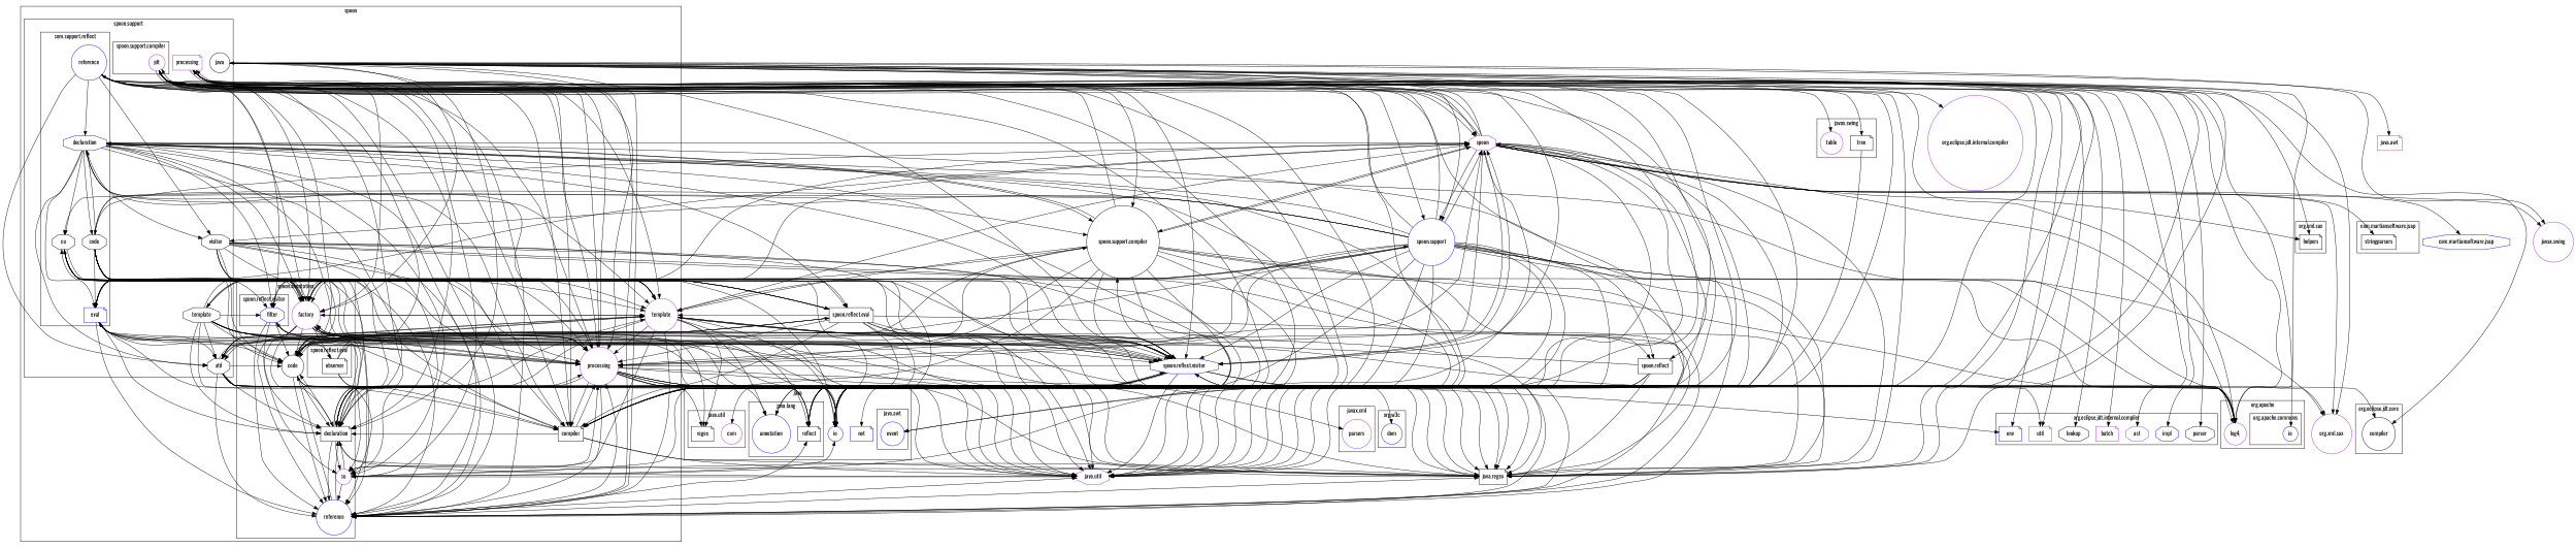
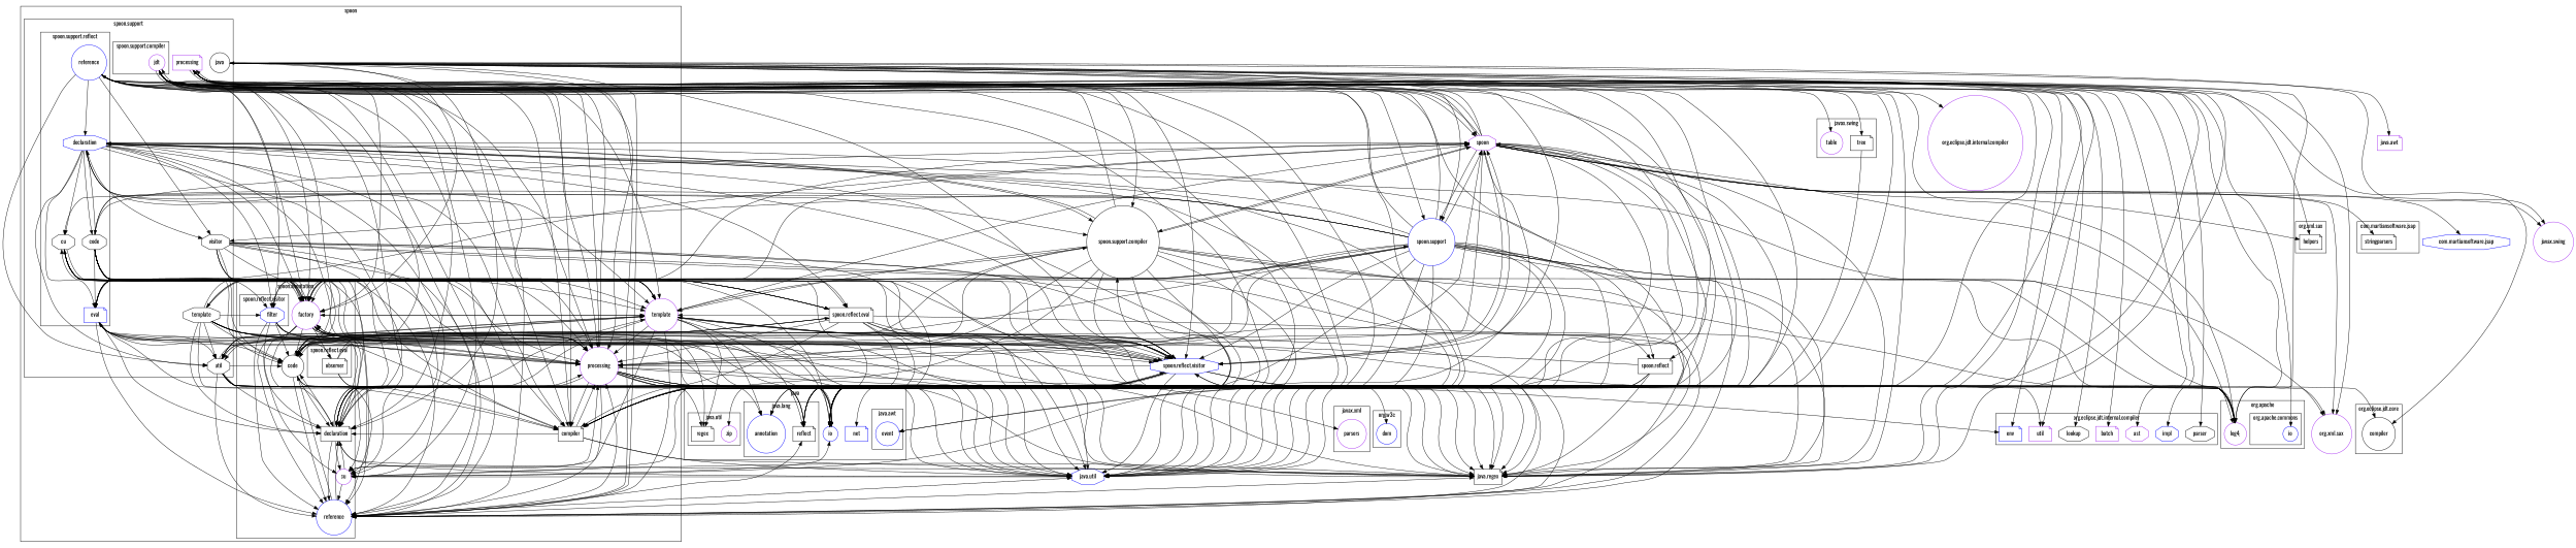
  digraph {
    compound=true
    fontname=Oswald
    node [color=black fontname=Oswald shape=circle]
    edge [fontname=Oswald]
    n1 [label=tree shape=note]
    n2 [color=purple label=table]
    n3 [color=purple label=parsers]
    n4 [color=blue label=io]
    n5 [color=purple label=log4j]
    n6 [label=helpers shape=note]
    n7 [color=blue label=env shape=note]
    n8 [color=purple label=util shape=note]
    n9 [label=lookup shape=octagon]
    n10 [color=purple label=batch shape=note]
    n11 [color=purple label=ast shape=octagon]
    n12 [color=blue label=impl shape=octagon]
    n13 [label=parser shape=octagon]
    n14 [label=compiler]
    n15 [color=blue label=dom]
    n16 [label=cu shape=octagon]
    n17 [color=blue label=eval shape=note]
    n18 [color=blue label=declaration shape=octagon]
    n19 [label=code shape=octagon]
    n20 [color=blue label=reference]
    n21 [color=purple label=jdt]
    n22 [label=util shape=octagon]
    n23 [color=purple label=processing shape=note]
    n24 [label=java]
    n25 [label=template shape=octagon]
    n26 [label=visitor shape=octagon]
    n27 [color=blue label=filter shape=octagon]
    n28 [label=observer shape=note]
    n29 [label=code]
    n30 [label=declaration shape=note]
    n31 [color=blue label=reference]
    n32 [color=purple label=factory]
    n33 [color=purple label=cu]
    n34 [color=purple label=processing]
    n35 [color=purple label=template]
    n36 [label=compiler shape=note]
-   n37 [color=purple label=com]
+   n37 [color=purple label=zip]
    n38 [label=regex shape=note]
    n39 [label=reflect shape=note]
    n40 [color=blue label=annotation]
    n41 [color=blue label=event]
    n42 [color=blue label=io]
    n43 [color=blue label=net shape=note]
    n44 [label=stringparsers shape=note]
-   "java.util" [color=purple shape=octagon]
+   "java.util" [color=blue shape=octagon]
    n46 [label="java.regex" shape=note]
    spoon [color=purple shape=octagon]
    "spoon.reflect.visitor" [color=blue shape=octagon]
    "spoon.reflect.eval" [shape=note]
    "spoon.support.compiler"
    "spoon.support" [color=blue]
    "org.eclipse.jdt.internal.compiler" [color=purple]
    "org.xml.sax" [color=purple]
    "spoon.reflect" [shape=note]
    "javax.swing" [color=purple]
    "java.awt" [color=purple shape=note]
    "com.martiansoftware.jsap" [color=blue shape=octagon]
    subgraph cluster_1 {
      label="javax.swing"
      rankdir=LR
      n1
      n2
    }
    subgraph cluster_2 {
      label="javax.xml"
      rankdir=LR
      n3
    }
    subgraph cluster_3 {
      label="org.apache"
      rankdir=LR
      n5
      subgraph cluster_4 {
        label="org.apache.commons"
        rankdir=LR
        n4
      }
    }
    subgraph cluster_5 {
      label="org.xml.sax"
      rankdir=LR
      n6
    }
    subgraph cluster_6 {
      label="org.eclipse.jdt.internal.compiler"
      rankdir=LR
      n7
      n8
      n9
      n10
      n11
      n12
      n13
    }
    subgraph cluster_7 {
      label="org.eclipse.jdt.core"
      rankdir=LR
      n14
    }
    subgraph cluster_8 {
      label="org.w3c"
      rankdir=LR
      n15
    }
    subgraph cluster_9 {
      label=spoon
      rankdir=LR
      n34
      n35
      n36
      subgraph cluster_10 {
        label="spoon.support"
        rankdir=LR
        n22
        n23
        n24
        n25
        n26
        subgraph cluster_11 {
-         label="com.support.reflect"
+         label="spoon.support.reflect"
          rankdir=LR
          n16
          n17
          n18
          n19
          n20
        }
        subgraph cluster_12 {
          label="spoon.support.compiler"
          rankdir=LR
          n21
        }
      }
      subgraph cluster_13 {
        label="spoon.annotation"
        rankdir=LR
        n29
        n30
        n31
        n32
        n33
        subgraph cluster_14 {
          label="spoon.reflect.visitor"
          rankdir=LR
          n27
        }
        subgraph cluster_15 {
          label="spoon.reflect.eval"
          rankdir=LR
          n28
        }
      }
    }
    subgraph cluster_16 {
      label=java
      rankdir=LR
      n42
      n43
      subgraph cluster_17 {
        label="java.util"
        rankdir=LR
        n37
        n38
      }
      subgraph cluster_18 {
        label="java.lang"
        rankdir=LR
        n39
        n40
      }
      subgraph cluster_19 {
        label="java.awt"
        rankdir=LR
        n41
      }
    }
    subgraph cluster_20 {
      label="com.martiansoftware.jsap"
      rankdir=LR
      n44
    }
    n1 -> "java.util"
    n16 -> n30
    n16 -> n31
    n16 -> n32
    n16 -> n33
    n16 -> n34
    n16 -> n36
    n16 -> n42
    n16 -> "java.util"
    n16 -> n46
    n17 -> n5
    n17 -> n22
    n17 -> n27
    n17 -> n29
    n17 -> n30
    n17 -> n31
    n17 -> n32
    n17 -> n34
    n17 -> n35
    n17 -> n36
    n17 -> "java.util"
    n17 -> n46
    n17 -> spoon
    n17 -> "spoon.reflect.visitor"
    n17 -> "spoon.reflect.eval"
    n18 -> n5
    n18 -> n16
    n18 -> n17
    n18 -> n19
    n18 -> n22
    n18 -> n26
    n18 -> n27
    n18 -> n29
    n18 -> n30
    n18 -> n31
    n18 -> n32
    n18 -> n33
    n18 -> n34
    n18 -> n35
    n18 -> n36
    n18 -> n39
    n18 -> n42
    n18 -> "java.util"
    n18 -> n46
    n18 -> spoon
    n18 -> "spoon.reflect.visitor"
    n18 -> "spoon.reflect.eval"
    n18 -> "spoon.support.compiler"
    n19 -> n17
    n19 -> n18
    n19 -> n29
    n19 -> n30
    n19 -> n31
    n19 -> n32
    n19 -> n33
    n19 -> n34
    n19 -> n35
    n19 -> n42
    n19 -> "java.util"
    n19 -> n46
    n19 -> spoon
    n19 -> "spoon.reflect.visitor"
    n19 -> "spoon.reflect.eval"
    n19 -> "spoon.support.compiler"
    n20 -> n5
    n20 -> n18
    n20 -> n22
    n20 -> n26
    n20 -> n29
    n20 -> n30
    n20 -> n31
    n20 -> n32
    n20 -> n34
    n20 -> n36
    n20 -> n39
    n20 -> n40
    n20 -> n42
    n20 -> "java.util"
    n20 -> n46
    n20 -> "spoon.reflect.visitor"
    n21 -> n4
    n21 -> n5
    n21 -> n7
    n21 -> n8
    n21 -> n9
    n21 -> n10
    n21 -> n11
    n21 -> n12
    n21 -> n13
    n21 -> n14
    n21 -> n27
    n21 -> n29
    n21 -> n30
    n21 -> n31
    n21 -> n32
    n21 -> n33
    n21 -> n34
    n21 -> n35
    n21 -> n36
    n21 -> n42
    n21 -> n43
    n21 -> "java.util"
    n21 -> n46
    n21 -> spoon
    n21 -> "spoon.reflect.visitor"
    n21 -> "spoon.support.compiler"
    n21 -> "spoon.support"
    n21 -> "org.eclipse.jdt.internal.compiler"
    n22 -> n7
    n22 -> n8
    n22 -> n14
    n22 -> n29
    n22 -> n30
    n22 -> n31
    n22 -> n34
    n22 -> n35
    n22 -> n39
    n22 -> n42
    n22 -> "java.util"
    n22 -> n46
    n23 -> n6
    n23 -> n31
    n23 -> n32
    n23 -> n34
    n23 -> n36
    n23 -> n39
    n23 -> n42
    n23 -> "java.util"
    n23 -> n46
    n23 -> spoon
    n23 -> "org.xml.sax"
    n24 -> n1
    n24 -> n2
    n24 -> n5
    n24 -> n30
    n24 -> n31
    n24 -> n32
    n24 -> n34
    n24 -> n39
    n24 -> n41
    n24 -> n42
    n24 -> "java.util"
    n24 -> n46
    n24 -> "spoon.reflect.visitor"
    n24 -> "spoon.support"
    n24 -> "spoon.reflect"
    n24 -> "javax.swing"
    n24 -> "java.awt"
    n25 -> n5
    n25 -> n22
    n25 -> n27
    n25 -> n29
    n25 -> n30
    n25 -> n31
    n25 -> n32
    n25 -> n34
    n25 -> n35
    n25 -> n39
    n25 -> n42
    n25 -> "java.util"
    n25 -> n46
    n25 -> spoon
    n25 -> "spoon.reflect.visitor"
    n26 -> n5
    n26 -> n29
    n26 -> n30
    n26 -> n31
    n26 -> n32
    n26 -> n33
    n26 -> n34
    n26 -> n35
    n26 -> n36
    n26 -> n42
    n26 -> "java.util"
    n26 -> n46
    n26 -> "spoon.reflect.visitor"
    n27 -> n29
    n27 -> n30
    n27 -> n31
    n27 -> n34
    n27 -> n35
    n27 -> n38
-   n46 -> n27
+   n27 -> n46
    n27 -> "spoon.reflect.visitor"
    n28 -> n17
    n28 -> n36
    n28 -> n46
    n28 -> "spoon.reflect.visitor"
    n28 -> "spoon.reflect.eval"
    n29 -> n30
    n29 -> n31
    n29 -> n34
    n29 -> n35
    n29 -> "java.util"
    n29 -> n46
    n29 -> spoon
    n29 -> "spoon.reflect.visitor"
    n29 -> "spoon.support.compiler"
    n30 -> n29
    n30 -> n31
    n30 -> n33
    n30 -> n34
    n30 -> n35
    n30 -> "java.util"
    n30 -> n46
    n30 -> spoon
    n30 -> "spoon.reflect.visitor"
    n31 -> n29
    n31 -> n30
    n31 -> n34
    n31 -> n39
    n31 -> "java.util"
    n31 -> n46
    n31 -> "spoon.reflect.visitor"
    n32 -> n16
    n32 -> n17
    n32 -> n28
    n32 -> n29
    n32 -> n30
    n32 -> n31
    n32 -> n33
    n32 -> n34
    n32 -> n35
    n32 -> n36
    n32 -> n42
    n32 -> "java.util"
    n32 -> n46
    n32 -> "spoon.reflect.visitor"
    n32 -> "spoon.reflect.eval"
    n32 -> "spoon.support"
    n33 -> n30
    n33 -> n31
    n33 -> n34
    n33 -> n42
    n33 -> "java.util"
    n33 -> n46
    n34 -> n3
    n34 -> n5
    n34 -> n15
    n34 -> n22
    n34 -> n23
    n34 -> n29
    n34 -> n30
    n34 -> n31
    n34 -> n32
    n34 -> n36
    n34 -> n38
    n34 -> n39
    n34 -> n40
    n34 -> n42
    n34 -> "java.util"
    n34 -> n46
    n34 -> "org.xml.sax"
    n34 -> "spoon.reflect"
    n35 -> n5
    n35 -> n22
    n35 -> n25
    n35 -> n27
    n35 -> n29
    n35 -> n30
    n35 -> n31
    n35 -> n32
    n35 -> n33
    n35 -> n34
    n35 -> n38
    n35 -> n39
    n35 -> n40
    n35 -> n42
    n35 -> "java.util"
    n35 -> n46
    n35 -> spoon
    n35 -> "spoon.reflect.visitor"
    n36 -> n5
    n36 -> n30
    n36 -> n34
    n36 -> n42
    n36 -> "java.util"
    n36 -> n46
    n36 -> spoon
    n36 -> "spoon.support.compiler"
    spoon -> n5
    spoon -> n6
    spoon -> n21
    spoon -> n23
    spoon -> n24
    spoon -> n32
    spoon -> n34
    spoon -> n36
    spoon -> n41
    spoon -> n42
    spoon -> n44
    spoon -> "java.util"
    spoon -> n46
    spoon -> "spoon.reflect.visitor"
    spoon -> "spoon.support.compiler"
    spoon -> "spoon.support"
    spoon -> "org.xml.sax"
    spoon -> "javax.swing"
    spoon -> "com.martiansoftware.jsap"
    "spoon.reflect.visitor" -> n5
    "spoon.reflect.visitor" -> n16
    "spoon.reflect.visitor" -> n22
    "spoon.reflect.visitor" -> n29
    "spoon.reflect.visitor" -> n30
    "spoon.reflect.visitor" -> n31
    "spoon.reflect.visitor" -> n32
    "spoon.reflect.visitor" -> n33
    "spoon.reflect.visitor" -> n34
    "spoon.reflect.visitor" -> n35
    "spoon.reflect.visitor" -> n36
    "spoon.reflect.visitor" -> n40
    "spoon.reflect.visitor" -> n42
    "spoon.reflect.visitor" -> "java.util"
    "spoon.reflect.visitor" -> n46
    "spoon.reflect.visitor" -> spoon
    "spoon.reflect.eval" -> n17
    "spoon.reflect.eval" -> n22
    "spoon.reflect.eval" -> n29
    "spoon.reflect.eval" -> n30
    "spoon.reflect.eval" -> n31
    "spoon.reflect.eval" -> n32
    "spoon.reflect.eval" -> n34
    "spoon.reflect.eval" -> n35
    "spoon.reflect.eval" -> n39
    "spoon.reflect.eval" -> n42
    "spoon.reflect.eval" -> "java.util"
    "spoon.reflect.eval" -> n46
    "spoon.reflect.eval" -> "spoon.reflect.visitor"
    "spoon.support.compiler" -> n5
    "spoon.support.compiler" -> n18
    "spoon.support.compiler" -> n21
    "spoon.support.compiler" -> n29
    "spoon.support.compiler" -> n30
    "spoon.support.compiler" -> n31
    "spoon.support.compiler" -> n32
    "spoon.support.compiler" -> n34
    "spoon.support.compiler" -> n35
    "spoon.support.compiler" -> n36
    "spoon.support.compiler" -> n37
    "spoon.support.compiler" -> n42
    "spoon.support.compiler" -> "java.util"
    "spoon.support.compiler" -> n46
    "spoon.support.compiler" -> spoon
    "spoon.support.compiler" -> "spoon.reflect.visitor"
    "spoon.support" -> n5
    "spoon.support" -> n16
    "spoon.support" -> n18
    "spoon.support" -> n19
    "spoon.support" -> n20
    "spoon.support" -> n22
    "spoon.support" -> n23
    "spoon.support" -> n26
    "spoon.support" -> n29
    "spoon.support" -> n30
    "spoon.support" -> n31
    "spoon.support" -> n32
    "spoon.support" -> n33
    "spoon.support" -> n34
    "spoon.support" -> n35
    "spoon.support" -> n36
    "spoon.support" -> n39
    "spoon.support" -> n42
    "spoon.support" -> "java.util"
    "spoon.support" -> n46
    "spoon.support" -> spoon
    "spoon.support" -> "spoon.reflect.visitor"
    "spoon.support" -> "org.xml.sax"
    "spoon.support" -> "spoon.reflect"
    "spoon.reflect" -> n32
    "spoon.reflect" -> n42
    "spoon.reflect" -> "java.util"
    "spoon.reflect" -> n46
  }
